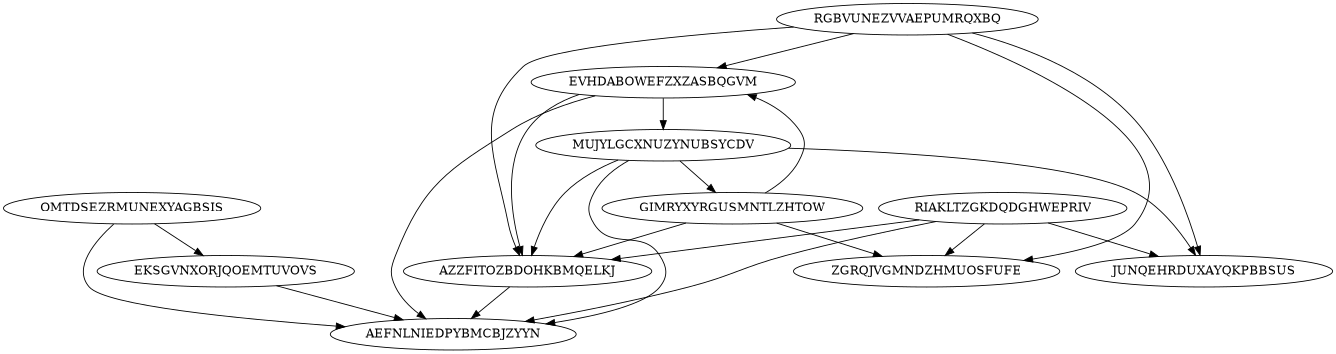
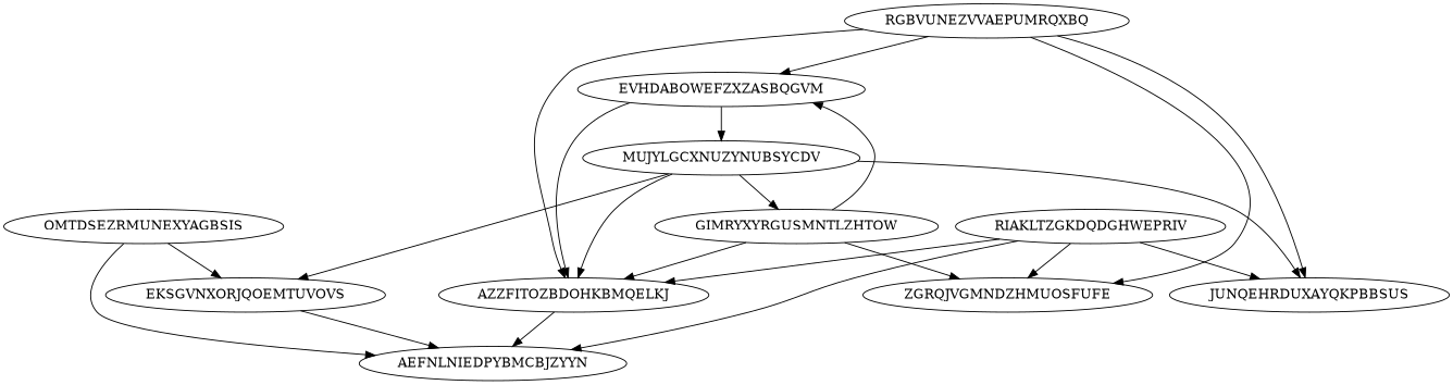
  digraph {
    node [Weight=11]
    edge [Weight=10]
    OMTDSEZRMUNEXYAGBSIS [Weight=13]
    EKSGVNXORJQOEMTUVOVS [Weight=13]
    AEFNLNIEDPYBMCBJZYYN [Weight=10]
    RGBVUNEZVVAEPUMRQXBQ [Weight=12]
    EVHDABOWEFZXZASBQGVM [Weight=10]
    AZZFITOZBDOHKBMQELKJ
    ZGRQJVGMNDZHMUOSFUFE
    JUNQEHRDUXAYQKPBBSUS
    MUJYLGCXNUZYNUBSYCDV [Weight=16]
    RIAKLTZGKDQDGHWEPRIV [Weight=19]
    GIMRYXYRGUSMNTLZHTOW [Weight=19]
    OMTDSEZRMUNEXYAGBSIS -> EKSGVNXORJQOEMTUVOVS [Weight=16]
    OMTDSEZRMUNEXYAGBSIS -> AEFNLNIEDPYBMCBJZYYN [Weight=13]
    EKSGVNXORJQOEMTUVOVS -> AEFNLNIEDPYBMCBJZYYN [Weight=18]
    RGBVUNEZVVAEPUMRQXBQ -> EVHDABOWEFZXZASBQGVM [Weight=13]
    RGBVUNEZVVAEPUMRQXBQ -> AZZFITOZBDOHKBMQELKJ [Weight=12]
    RGBVUNEZVVAEPUMRQXBQ -> ZGRQJVGMNDZHMUOSFUFE [Weight=12]
    RGBVUNEZVVAEPUMRQXBQ -> JUNQEHRDUXAYQKPBBSUS [Weight=18]
-   EVHDABOWEFZXZASBQGVM -> AEFNLNIEDPYBMCBJZYYN
    EVHDABOWEFZXZASBQGVM -> AZZFITOZBDOHKBMQELKJ
    EVHDABOWEFZXZASBQGVM -> MUJYLGCXNUZYNUBSYCDV [Weight=11]
    AZZFITOZBDOHKBMQELKJ -> AEFNLNIEDPYBMCBJZYYN [Weight=12]
-   MUJYLGCXNUZYNUBSYCDV -> AEFNLNIEDPYBMCBJZYYN [Weight=15]
+   MUJYLGCXNUZYNUBSYCDV -> EKSGVNXORJQOEMTUVOVS [Weight=15]
    MUJYLGCXNUZYNUBSYCDV -> AZZFITOZBDOHKBMQELKJ [Weight=15]
    MUJYLGCXNUZYNUBSYCDV -> JUNQEHRDUXAYQKPBBSUS [Weight=19]
    MUJYLGCXNUZYNUBSYCDV -> GIMRYXYRGUSMNTLZHTOW [Weight=18]
    RIAKLTZGKDQDGHWEPRIV -> AEFNLNIEDPYBMCBJZYYN [Weight=13]
    RIAKLTZGKDQDGHWEPRIV -> AZZFITOZBDOHKBMQELKJ
    RIAKLTZGKDQDGHWEPRIV -> ZGRQJVGMNDZHMUOSFUFE [Weight=17]
    RIAKLTZGKDQDGHWEPRIV -> JUNQEHRDUXAYQKPBBSUS
    GIMRYXYRGUSMNTLZHTOW -> EVHDABOWEFZXZASBQGVM [Weight=19]
    GIMRYXYRGUSMNTLZHTOW -> AZZFITOZBDOHKBMQELKJ
    GIMRYXYRGUSMNTLZHTOW -> ZGRQJVGMNDZHMUOSFUFE [Weight=18]
  }
